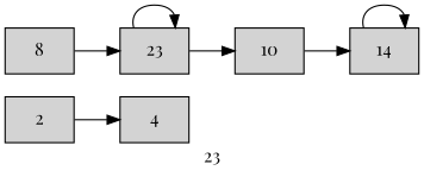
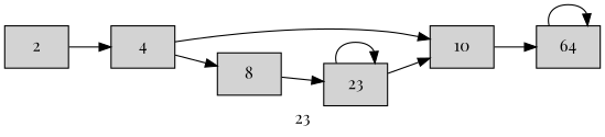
  digraph {
    fontname="Playfair Display"
    label=23
    rankdir=LR
    node [fontname="Playfair Display" shape=box style=filled]
    edge [fontname="Playfair Display"]
    2
    4
    10
    8
-   14
+   14 [label=64]
    23
    2 -> 4
+   4 -> 10
+   4 -> 8
    10 -> 14
    8 -> 23
    14 -> 14
    23 -> 10
    23 -> 23
  }
